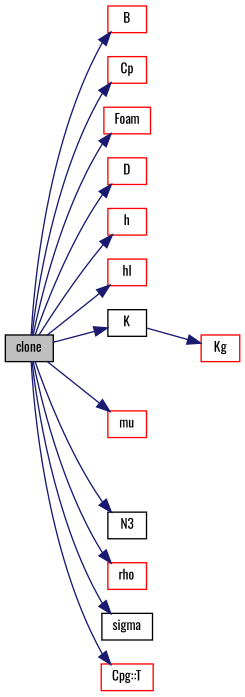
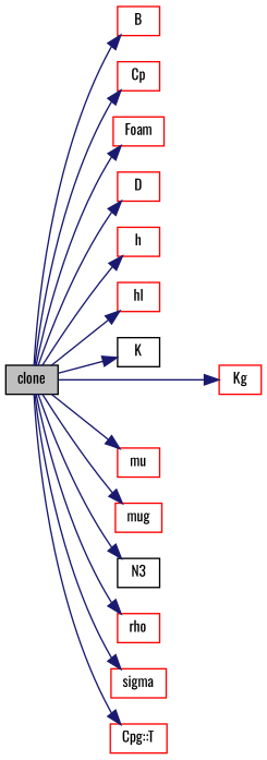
  digraph {
    fontname=Oswald
    rankdir=LR
    node [color=red fontname=Oswald fontsize=10 shape=record]
    edge [color=midnightblue fontname=Oswald fontsize=10 labelfontname=FreeSans labelfontsize=10 style=solid]
    n1 [color=black fillcolor=grey75 fontcolor=black height=0.2 label=clone style=filled width=0.4]
    n2 [height=0.2 label=B width=0.4]
    n3 [height=0.2 label=Cp width=0.4]
    n4 [height=0.2 label=Foam width=0.4]
    n5 [height=0.2 label=D width=0.4]
    n6 [height=0.2 label=h width=0.4]
    n7 [height=0.2 label=hl width=0.4]
    n8 [color=black height=0.2 label=K width=0.4]
    n9 [height=0.2 label=Kg width=0.4]
    n10 [height=0.2 label=mu width=0.4]
+   n11 [height=0.2 label=mug width=0.4]
    n12 [color=black height=0.2 label=N3 width=0.4]
    n13 [height=0.2 label=rho width=0.4]
-   n14 [color=black height=0.2 label=sigma width=0.4]
+   n14 [height=0.2 label=sigma width=0.4]
    n15 [height=0.2 label="Cpg::T" width=0.4]
    n1 -> n2
    n1 -> n3
    n1 -> n4
    n1 -> n5
    n1 -> n6
    n1 -> n7
    n1 -> n8
-   n8 -> n9
+   n1 -> n9
    n1 -> n10
+   n1 -> n11
    n1 -> n12
    n1 -> n13
    n1 -> n14
    n1 -> n15
  }
